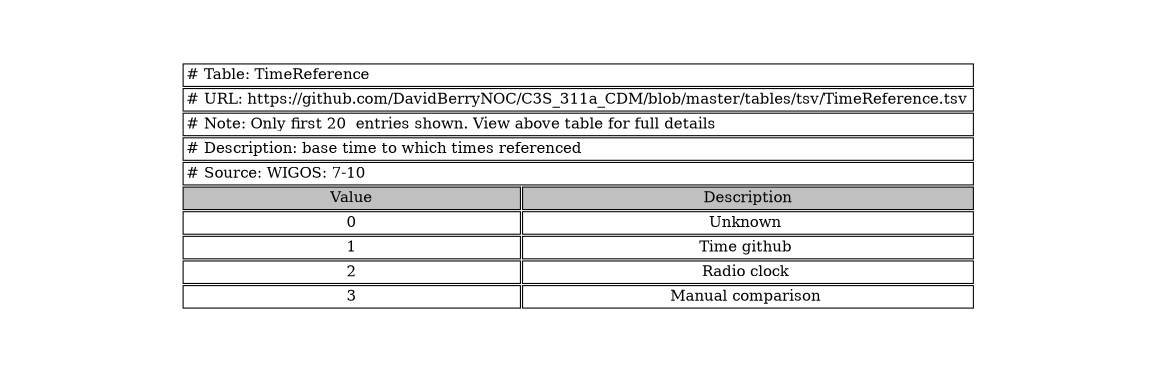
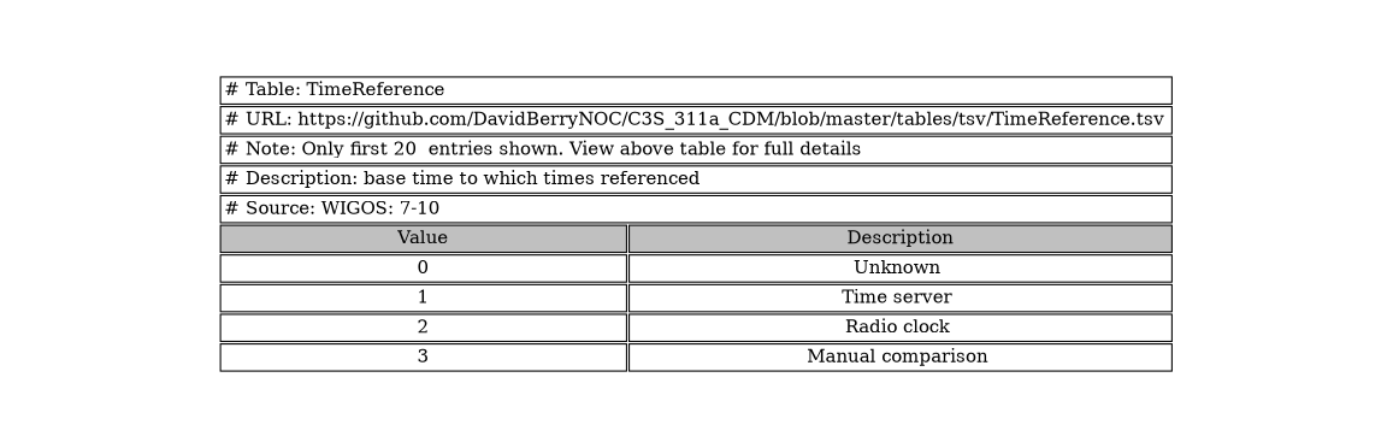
  digraph {
    fontname="DejaVu Serif"
-   n1 [color=white label=<<TABLE BORDER="0" CELLBORDER="1" CELLSPACING="2" COLOR="BLACK"> <TR><TD COLSPAN="2" ALIGN="left" PORT="head"># Table: TimeReference</TD></TR> <TR><TD COLSPAN="2" ALIGN="left"># URL: https://github.com/DavidBerryNOC/C3S_311a_CDM/blob/master/tables/tsv/TimeReference.tsv</TD></TR> <TR><TD COLSPAN="2" ALIGN="left"># Note: Only first 20  entries shown. View above table for full details</TD></TR> <TR><TD ALIGN="left" COLSPAN="2"># Description: base time to which times referenced</TD></TR> <TR><TD ALIGN="left" COLSPAN="2"># Source: WIGOS: 7-10</TD></TR> <TR><TD BGCOLOR="GRAY">Value</TD><TD BGCOLOR="GRAY">Description</TD></TR> <TR><TD>0</TD><TD>Unknown </TD></TR> <TR><TD>1</TD><TD>Time github </TD></TR> <TR><TD>2</TD><TD>Radio clock </TD></TR> <TR><TD>3</TD><TD>Manual comparison </TD></TR> </TABLE>> fontname="DejaVu Serif"]
+   n1 [color=white label=<<TABLE BORDER="0" CELLBORDER="1" CELLSPACING="2" COLOR="BLACK"> <TR><TD COLSPAN="2" ALIGN="left" PORT="head"># Table: TimeReference</TD></TR> <TR><TD COLSPAN="2" ALIGN="left"># URL: https://github.com/DavidBerryNOC/C3S_311a_CDM/blob/master/tables/tsv/TimeReference.tsv</TD></TR> <TR><TD COLSPAN="2" ALIGN="left"># Note: Only first 20  entries shown. View above table for full details</TD></TR> <TR><TD ALIGN="left" COLSPAN="2"># Description: base time to which times referenced</TD></TR> <TR><TD ALIGN="left" COLSPAN="2"># Source: WIGOS: 7-10</TD></TR> <TR><TD BGCOLOR="GRAY">Value</TD><TD BGCOLOR="GRAY">Description</TD></TR> <TR><TD>0</TD><TD>Unknown </TD></TR> <TR><TD>1</TD><TD>Time server </TD></TR> <TR><TD>2</TD><TD>Radio clock </TD></TR> <TR><TD>3</TD><TD>Manual comparison </TD></TR> </TABLE>> fontname="DejaVu Serif"]
  }
